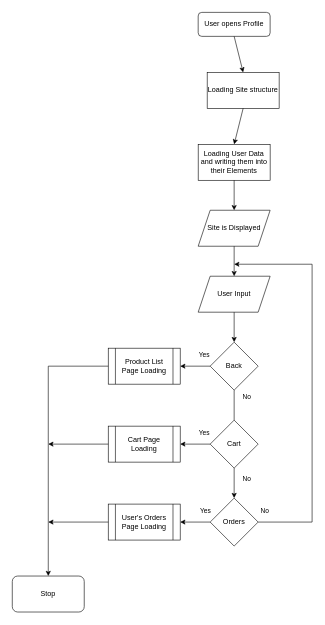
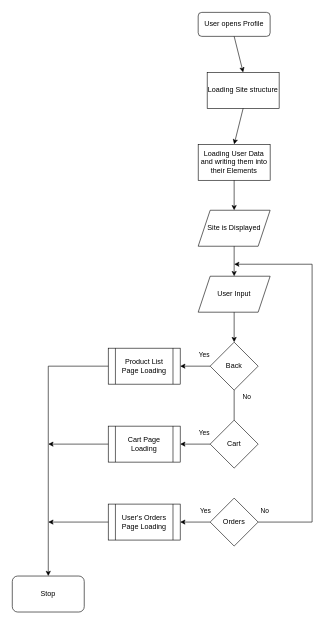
  <mxCell id="0" />
  <mxCell id="1" parent="0" />
  <mxCell id="2" value="User opens Profile" style="rounded=1;whiteSpace=wrap;html=1;fontSize=12;glass=0;strokeWidth=1;shadow=0;" vertex="1" parent="1"><mxGeometry x="330" y="20" width="120" height="40" as="geometry" /></mxCell>
  <mxCell id="3" value="Loading Site structure" style="rounded=0;whiteSpace=wrap;html=1;" vertex="1" parent="1"><mxGeometry x="345" y="120" width="120" height="60" as="geometry" /></mxCell>
  <mxCell id="4" value="Loading User Data and writing them into their Elements" style="rounded=0;whiteSpace=wrap;html=1;" vertex="1" parent="1"><mxGeometry x="330" y="240" width="120" height="60" as="geometry" /></mxCell>
  <mxCell id="5" value="" style="endArrow=classic;html=1;rounded=0;exitX=0.5;exitY=1;exitDx=0;exitDy=0;entryX=0.5;entryY=0;entryDx=0;entryDy=0;" edge="1" parent="1" source="2" target="3"><mxGeometry width="50" height="50" relative="1" as="geometry"><mxPoint x="360" y="310" as="sourcePoint" /><mxPoint x="410" y="260" as="targetPoint" /></mxGeometry></mxCell>
  <mxCell id="6" value="" style="endArrow=classic;html=1;rounded=0;exitX=0.5;exitY=1;exitDx=0;exitDy=0;entryX=0.5;entryY=0;entryDx=0;entryDy=0;" edge="1" parent="1" source="3" target="4"><mxGeometry width="50" height="50" relative="1" as="geometry"><mxPoint x="360" y="310" as="sourcePoint" /><mxPoint x="410" y="260" as="targetPoint" /></mxGeometry></mxCell>
  <mxCell id="7" value="User Input" style="shape=parallelogram;perimeter=parallelogramPerimeter;whiteSpace=wrap;html=1;fixedSize=1;" vertex="1" parent="1"><mxGeometry x="330" y="460" width="120" height="60" as="geometry" /></mxCell>
  <mxCell id="8" value="Back" style="rhombus;whiteSpace=wrap;html=1;" vertex="1" parent="1"><mxGeometry x="350" y="570" width="80" height="80" as="geometry" /></mxCell>
  <mxCell id="9" value="Cart" style="rhombus;whiteSpace=wrap;html=1;" vertex="1" parent="1"><mxGeometry x="350" y="700" width="80" height="80" as="geometry" /></mxCell>
  <mxCell id="10" value="Orders" style="rhombus;whiteSpace=wrap;html=1;" vertex="1" parent="1"><mxGeometry x="350" y="830" width="80" height="80" as="geometry" /></mxCell>
  <mxCell id="11" value="" style="endArrow=classic;html=1;rounded=0;exitX=0.5;exitY=1;exitDx=0;exitDy=0;entryX=0.5;entryY=0;entryDx=0;entryDy=0;" edge="1" parent="1" source="7" target="8"><mxGeometry width="50" height="50" relative="1" as="geometry"><mxPoint x="360" y="630" as="sourcePoint" /><mxPoint x="410" y="580" as="targetPoint" /></mxGeometry></mxCell>
  <mxCell id="12" value="" style="endArrow=none;html=1;rounded=0;exitX=0.5;exitY=1;exitDx=0;exitDy=0;entryX=0.5;entryY=0;entryDx=0;entryDy=0;" edge="1" parent="1" source="8" target="9"><mxGeometry width="50" height="50" relative="1" as="geometry"><mxPoint x="360" y="630" as="sourcePoint" /><mxPoint x="410" y="580" as="targetPoint" /></mxGeometry></mxCell>
  <mxCell id="13" value="No" style="edgeLabel;html=1;align=center;verticalAlign=middle;resizable=0;points=[];" vertex="1" connectable="0" parent="12"><mxGeometry x="-0.409" relative="1" as="geometry"><mxPoint x="20" y="-5" as="offset" /></mxGeometry></mxCell>
- <mxCell id="14" value="" style="endArrow=classic;html=1;rounded=0;exitX=0.5;exitY=1;exitDx=0;exitDy=0;entryX=0.5;entryY=0;entryDx=0;entryDy=0;" edge="1" parent="1" source="9" target="10"><mxGeometry width="50" height="50" relative="1" as="geometry"><mxPoint x="360" y="630" as="sourcePoint" /><mxPoint x="410" y="580" as="targetPoint" /></mxGeometry></mxCell>
- <mxCell id="15" value="No" style="edgeLabel;html=1;align=center;verticalAlign=middle;resizable=0;points=[];" vertex="1" connectable="0" parent="14"><mxGeometry x="-0.314" relative="1" as="geometry"><mxPoint x="20" as="offset" /></mxGeometry></mxCell>
  <mxCell id="16" value="" style="endArrow=none;html=1;rounded=0;exitX=1;exitY=0.5;exitDx=0;exitDy=0;" edge="1" parent="1" source="10"><mxGeometry width="50" height="50" relative="1" as="geometry"><mxPoint x="360" y="670" as="sourcePoint" /><mxPoint x="520" y="870" as="targetPoint" /></mxGeometry></mxCell>
  <mxCell id="17" value="No" style="edgeLabel;html=1;align=center;verticalAlign=middle;resizable=0;points=[];" vertex="1" connectable="0" parent="16"><mxGeometry x="-0.676" y="-4" relative="1" as="geometry"><mxPoint x="-5" y="-24" as="offset" /></mxGeometry></mxCell>
  <mxCell id="18" value="" style="endArrow=none;html=1;rounded=0;" edge="1" parent="1"><mxGeometry width="50" height="50" relative="1" as="geometry"><mxPoint x="520" y="870" as="sourcePoint" /><mxPoint x="520" y="440" as="targetPoint" /></mxGeometry></mxCell>
  <mxCell id="19" value="" style="endArrow=classic;html=1;rounded=0;" edge="1" parent="1"><mxGeometry width="50" height="50" relative="1" as="geometry"><mxPoint x="520" y="440" as="sourcePoint" /><mxPoint x="390" y="440" as="targetPoint" /></mxGeometry></mxCell>
  <mxCell id="20" value="Stop" style="rounded=1;whiteSpace=wrap;html=1;" vertex="1" parent="1"><mxGeometry x="20" y="960" width="120" height="60" as="geometry" /></mxCell>
  <mxCell id="21" value="Product List Page Loading" style="shape=process;whiteSpace=wrap;html=1;backgroundOutline=1;" vertex="1" parent="1"><mxGeometry x="180" y="580" width="120" height="60" as="geometry" /></mxCell>
  <mxCell id="22" value="Cart Page Loading" style="shape=process;whiteSpace=wrap;html=1;backgroundOutline=1;" vertex="1" parent="1"><mxGeometry x="180" y="710" width="120" height="60" as="geometry" /></mxCell>
  <mxCell id="23" value="User's Orders Page Loading" style="shape=process;whiteSpace=wrap;html=1;backgroundOutline=1;" vertex="1" parent="1"><mxGeometry x="180" y="840" width="120" height="60" as="geometry" /></mxCell>
  <mxCell id="24" value="" style="endArrow=classic;html=1;rounded=0;exitX=0;exitY=0.5;exitDx=0;exitDy=0;entryX=1;entryY=0.5;entryDx=0;entryDy=0;" edge="1" parent="1" source="8" target="21"><mxGeometry width="50" height="50" relative="1" as="geometry"><mxPoint x="100" y="770" as="sourcePoint" /><mxPoint x="150" y="720" as="targetPoint" /></mxGeometry></mxCell>
  <mxCell id="25" value="Yes" style="edgeLabel;html=1;align=center;verticalAlign=middle;resizable=0;points=[];" vertex="1" connectable="0" parent="24"><mxGeometry x="-0.549" y="2" relative="1" as="geometry"><mxPoint y="-22" as="offset" /></mxGeometry></mxCell>
  <mxCell id="26" value="" style="endArrow=classic;html=1;rounded=0;exitX=0;exitY=0.5;exitDx=0;exitDy=0;entryX=1;entryY=0.5;entryDx=0;entryDy=0;" edge="1" parent="1" source="9" target="22"><mxGeometry width="50" height="50" relative="1" as="geometry"><mxPoint x="100" y="770" as="sourcePoint" /><mxPoint x="150" y="720" as="targetPoint" /></mxGeometry></mxCell>
  <mxCell id="27" value="Yes" style="edgeLabel;html=1;align=center;verticalAlign=middle;resizable=0;points=[];" vertex="1" connectable="0" parent="26"><mxGeometry x="-0.549" y="-1" relative="1" as="geometry"><mxPoint y="-19" as="offset" /></mxGeometry></mxCell>
  <mxCell id="28" value="" style="endArrow=classic;html=1;rounded=0;exitX=0;exitY=0.5;exitDx=0;exitDy=0;entryX=1;entryY=0.5;entryDx=0;entryDy=0;" edge="1" parent="1" source="10" target="23"><mxGeometry width="50" height="50" relative="1" as="geometry"><mxPoint x="100" y="770" as="sourcePoint" /><mxPoint x="150" y="720" as="targetPoint" /></mxGeometry></mxCell>
  <mxCell id="29" value="Yes" style="edgeLabel;html=1;align=center;verticalAlign=middle;resizable=0;points=[];" vertex="1" connectable="0" parent="28"><mxGeometry x="-0.663" y="-2" relative="1" as="geometry"><mxPoint x="-1" y="-18" as="offset" /></mxGeometry></mxCell>
  <mxCell id="30" value="" style="endArrow=none;html=1;rounded=0;exitX=0;exitY=0.5;exitDx=0;exitDy=0;" edge="1" parent="1" source="21"><mxGeometry width="50" height="50" relative="1" as="geometry"><mxPoint x="90" y="780" as="sourcePoint" /><mxPoint x="80" y="610" as="targetPoint" /></mxGeometry></mxCell>
  <mxCell id="31" value="" style="endArrow=classic;html=1;rounded=0;entryX=0.5;entryY=0;entryDx=0;entryDy=0;" edge="1" parent="1" target="20"><mxGeometry width="50" height="50" relative="1" as="geometry"><mxPoint x="80" y="610" as="sourcePoint" /><mxPoint x="140" y="730" as="targetPoint" /></mxGeometry></mxCell>
  <mxCell id="32" value="" style="endArrow=classic;html=1;rounded=0;exitX=0;exitY=0.5;exitDx=0;exitDy=0;" edge="1" parent="1" source="22"><mxGeometry width="50" height="50" relative="1" as="geometry"><mxPoint x="90" y="780" as="sourcePoint" /><mxPoint x="80" y="740" as="targetPoint" /></mxGeometry></mxCell>
  <mxCell id="33" value="" style="endArrow=classic;html=1;rounded=0;exitX=0;exitY=0.5;exitDx=0;exitDy=0;" edge="1" parent="1" source="23"><mxGeometry width="50" height="50" relative="1" as="geometry"><mxPoint x="90" y="680" as="sourcePoint" /><mxPoint x="80" y="870" as="targetPoint" /></mxGeometry></mxCell>
  <mxCell id="34" value="Site is Displayed" style="shape=parallelogram;perimeter=parallelogramPerimeter;whiteSpace=wrap;html=1;fixedSize=1;" vertex="1" parent="1"><mxGeometry x="330" y="350" width="120" height="60" as="geometry" /></mxCell>
  <mxCell id="35" value="" style="endArrow=classic;html=1;rounded=0;exitX=0.5;exitY=1;exitDx=0;exitDy=0;entryX=0.5;entryY=0;entryDx=0;entryDy=0;" edge="1" parent="1" source="4" target="34"><mxGeometry width="50" height="50" relative="1" as="geometry"><mxPoint x="290" y="470" as="sourcePoint" /><mxPoint x="340" y="420" as="targetPoint" /></mxGeometry></mxCell>
  <mxCell id="36" value="" style="endArrow=classic;html=1;rounded=0;exitX=0.5;exitY=1;exitDx=0;exitDy=0;entryX=0.5;entryY=0;entryDx=0;entryDy=0;" edge="1" parent="1" source="34" target="7"><mxGeometry width="50" height="50" relative="1" as="geometry"><mxPoint x="290" y="470" as="sourcePoint" /><mxPoint x="340" y="420" as="targetPoint" /></mxGeometry></mxCell>
